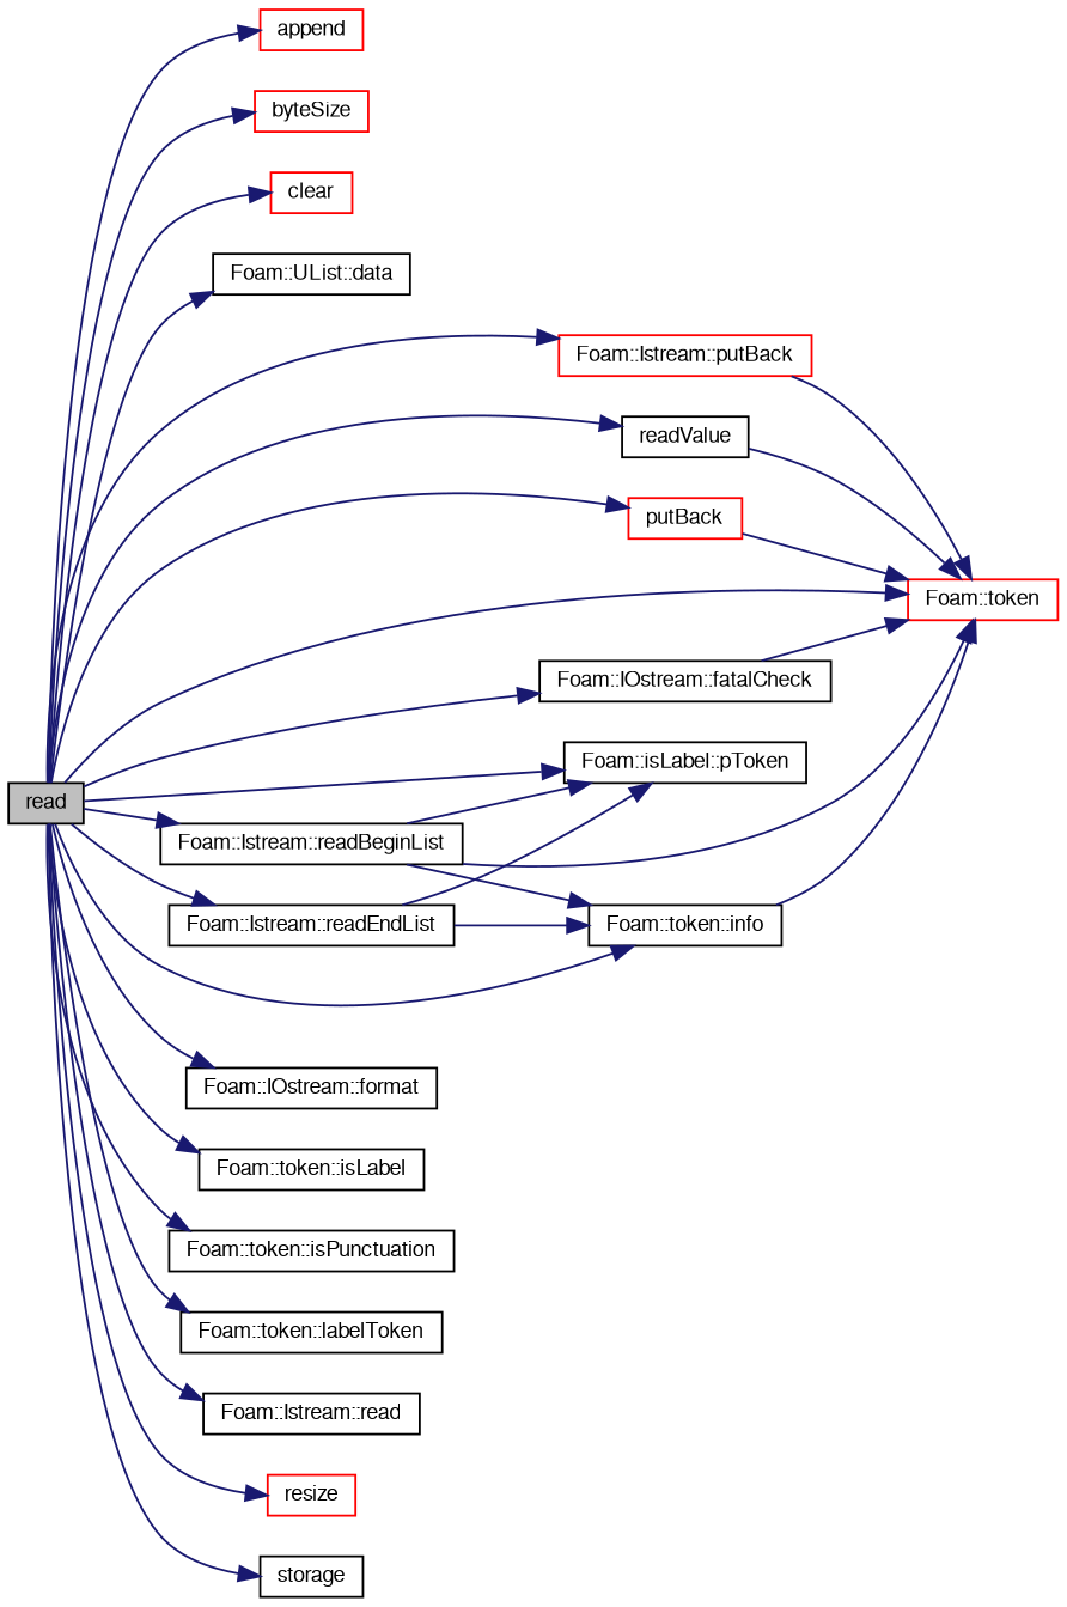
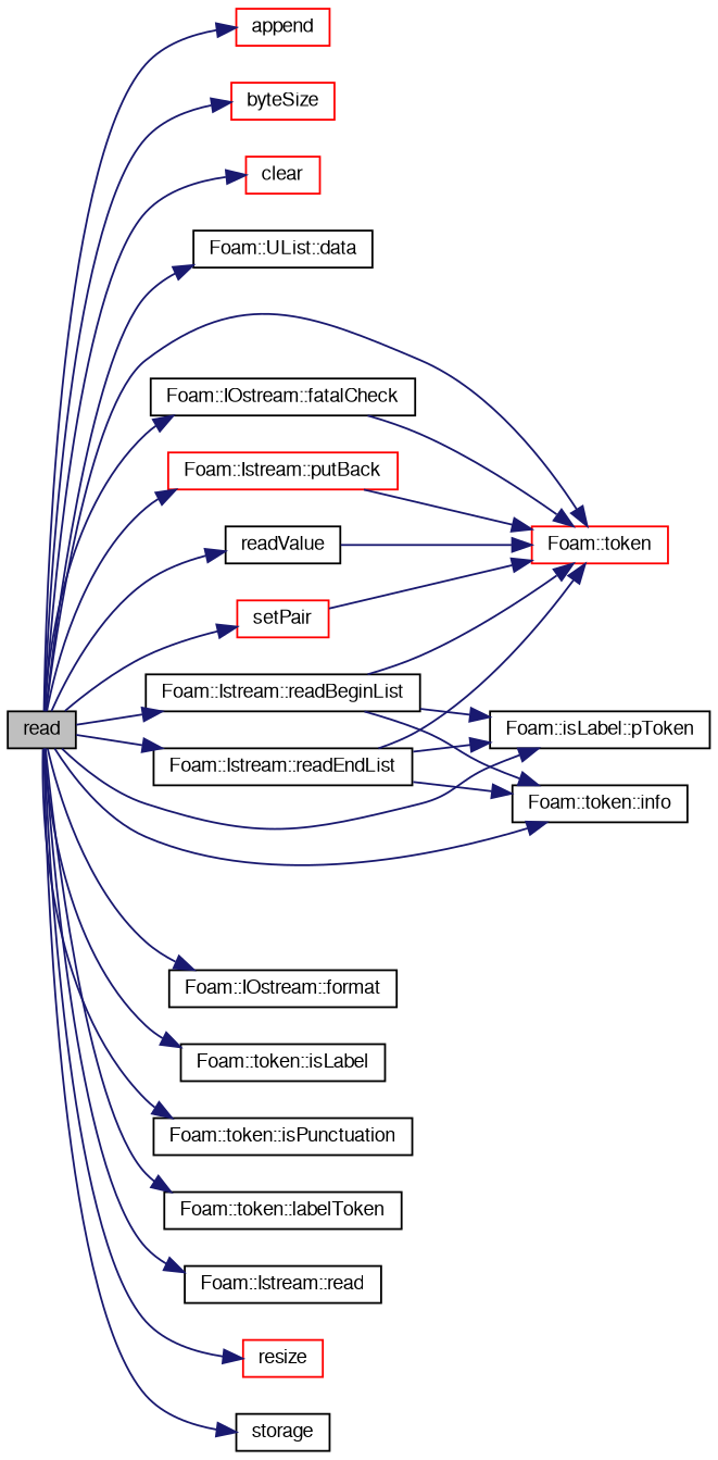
  digraph {
    rankdir=LR
    node [color=black fontname=FreeSans fontsize=10 shape=record]
    edge [color=midnightblue fontname=FreeSans fontsize=10 labelfontname=FreeSans labelfontsize=10 style=solid]
    n1 [fillcolor=grey75 fontcolor=black height=0.2 label=read style=filled width=0.4]
    n2 [color=red height=0.2 label=append width=0.4]
    n3 [color=red height=0.2 label=byteSize width=0.4]
    n4 [color=red height=0.2 label=clear width=0.4]
    n5 [height=0.2 label="Foam::UList::data" width=0.4]
    n6 [color=red height=0.2 label="Foam::token" width=0.4]
    n7 [height=0.2 label="Foam::IOstream::fatalCheck" width=0.4]
    n8 [height=0.2 label="Foam::IOstream::format" width=0.4]
    n9 [height=0.2 label="Foam::token::info" width=0.4]
    n10 [height=0.2 label="Foam::token::isLabel" width=0.4]
    n11 [height=0.2 label="Foam::token::isPunctuation" width=0.4]
    n12 [height=0.2 label="Foam::token::labelToken" width=0.4]
    n13 [height=0.2 label="Foam::isLabel::pToken" width=0.4]
    n14 [color=red height=0.2 label="Foam::Istream::putBack" width=0.4]
    n15 [height=0.2 label="Foam::Istream::read" width=0.4]
    n16 [height=0.2 label="Foam::Istream::readBeginList" width=0.4]
    n17 [height=0.2 label="Foam::Istream::readEndList" width=0.4]
    n18 [height=0.2 label=readValue width=0.4]
    n19 [color=red height=0.2 label=resize width=0.4]
-   n20 [color=red height=0.2 label=putBack width=0.4]
+   n20 [color=red height=0.2 label=setPair width=0.4]
    n21 [height=0.2 label=storage width=0.4]
    n1 -> n2
    n1 -> n3
    n1 -> n4
    n1 -> n5
    n1 -> n6
    n1 -> n7
    n1 -> n8
    n1 -> n9
    n1 -> n10
    n1 -> n11
    n1 -> n12
    n1 -> n13
    n1 -> n14
    n1 -> n15
    n1 -> n16
    n1 -> n17
    n1 -> n18
    n1 -> n19
    n1 -> n20
    n1 -> n21
    n7 -> n6
    n14 -> n6
    n16 -> n6
    n16 -> n9
    n16 -> n13
-   n9 -> n6
+   n17 -> n6
    n17 -> n9
    n17 -> n13
    n18 -> n6
    n20 -> n6
  }
